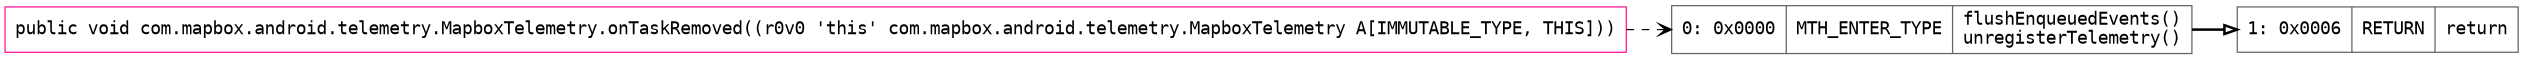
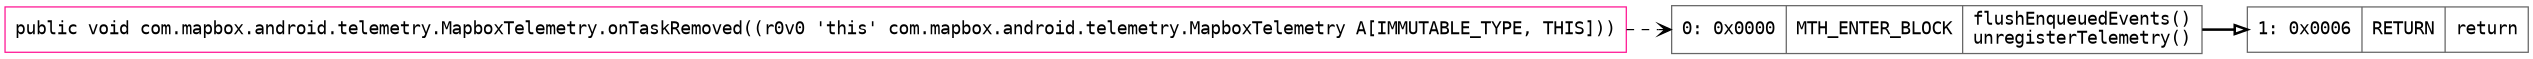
  digraph {
    rankdir=LR
    fontname="DejaVu Sans Mono"
    node [shape=record color=gray40 fontname="DejaVu Sans Mono"]
    edge [fontname="DejaVu Sans Mono"]
-   n1 [label="{0\:\ 0x0000|MTH_ENTER_TYPE\l|flushEnqueuedEvents()\lunregisterTelemetry()\l}"]
+   n1 [label="{0\:\ 0x0000|MTH_ENTER_BLOCK\l|flushEnqueuedEvents()\lunregisterTelemetry()\l}"]
    n2 [label="{1\:\ 0x0006|RETURN\l|return\l}"]
    n3 [label="{public void com.mapbox.android.telemetry.MapboxTelemetry.onTaskRemoved((r0v0 'this' com.mapbox.android.telemetry.MapboxTelemetry A[IMMUTABLE_TYPE, THIS])) }" color=deeppink]
    n1 -> n2 [style=bold arrowhead=onormal]
    n3 -> n1 [style=dashed arrowhead=vee]
  }
